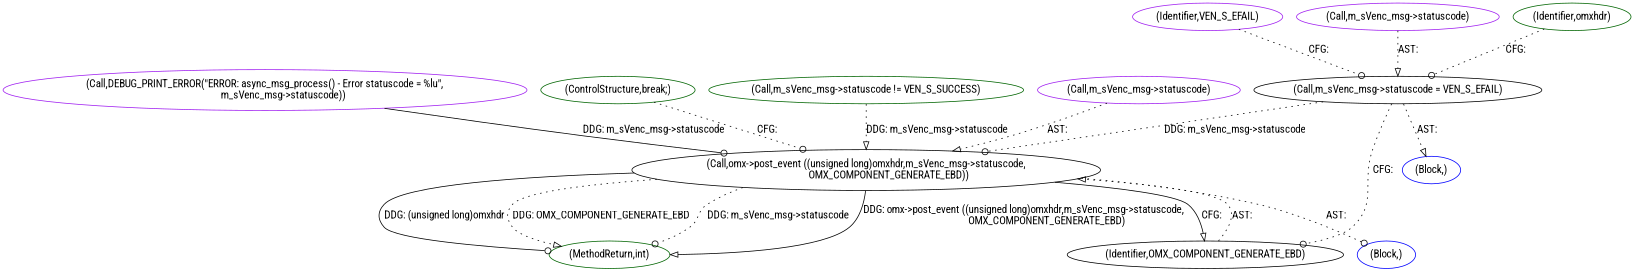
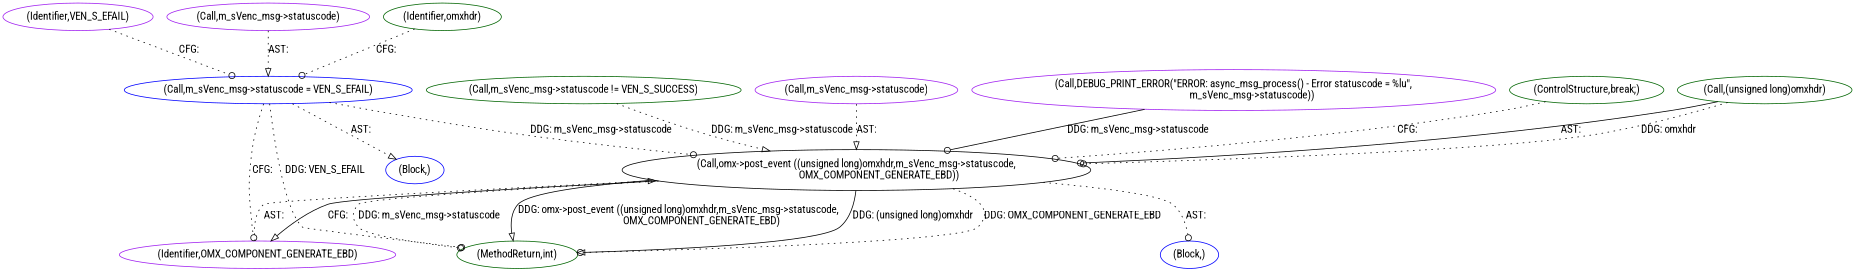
  digraph {
    fontname="Roboto Condensed"
    node [color=darkgreen fontname="Roboto Condensed"]
    edge [arrowhead=odot fontname="Roboto Condensed" style=dotted]
-   n1 [color=black label="(Call,m_sVenc_msg->statuscode = VEN_S_EFAIL)"]
+   n1 [color=blue label="(Call,m_sVenc_msg->statuscode = VEN_S_EFAIL)"]
    n2 [color=black label="(Call,omx->post_event ((unsigned long)omxhdr,m_sVenc_msg->statuscode,\n                    OMX_COMPONENT_GENERATE_EBD))"]
    n3 [label="(MethodReturn,int)"]
    n4 [color=blue label="(Block,)"]
-   n5 [color=black label="(Identifier,OMX_COMPONENT_GENERATE_EBD)"]
+   n5 [color=purple label="(Identifier,OMX_COMPONENT_GENERATE_EBD)"]
    n6 [color=blue label="(Block,)"]
    n7 [color=purple label="(Identifier,VEN_S_EFAIL)"]
    n8 [color=purple label="(Call,m_sVenc_msg->statuscode)"]
+   n9 [label="(Call,(unsigned long)omxhdr)"]
    n10 [label="(Call,m_sVenc_msg->statuscode != VEN_S_SUCCESS)"]
    n11 [label="(Identifier,omxhdr)"]
    n12 [color=purple label="(Call,m_sVenc_msg->statuscode)"]
    n13 [color=purple label="(Call,DEBUG_PRINT_ERROR(\"ERROR: async_msg_process() - Error statuscode = %lu\",\n                m_sVenc_msg->statuscode))"]
    n14 [label="(ControlStructure,break;)"]
    n1 -> n2 [label="DDG: m_sVenc_msg->statuscode"]
+   n1 -> n3 [label="DDG: VEN_S_EFAIL"]
    n1 -> n4 [arrowhead=onormal label="AST: "]
    n1 -> n5 [label="CFG: "]
    n2 -> n3 [arrowhead=onormal label="DDG: OMX_COMPONENT_GENERATE_EBD"]
    n2 -> n3 [label="DDG: m_sVenc_msg->statuscode"]
    n2 -> n3 [arrowhead=onormal label="DDG: omx->post_event ((unsigned long)omxhdr,m_sVenc_msg->statuscode,\n                    OMX_COMPONENT_GENERATE_EBD)" style=solid]
    n2 -> n3 [label="DDG: (unsigned long)omxhdr" style=solid]
    n2 -> n5 [arrowhead=onormal label="CFG: " style=solid]
    n2 -> n6 [label="AST: "]
    n5 -> n2 [arrowhead=onormal label="AST: "]
    n7 -> n1 [label="CFG: "]
    n8 -> n1 [arrowhead=onormal label="AST: "]
+   n9 -> n2 [label="AST: " style=solid]
+   n9 -> n2 [label="DDG: omxhdr"]
    n10 -> n2 [arrowhead=onormal label="DDG: m_sVenc_msg->statuscode"]
    n11 -> n1 [label="CFG: "]
    n12 -> n2 [arrowhead=onormal label="AST: "]
    n13 -> n2 [label="DDG: m_sVenc_msg->statuscode" style=solid]
    n14 -> n2 [label="CFG: "]
  }
